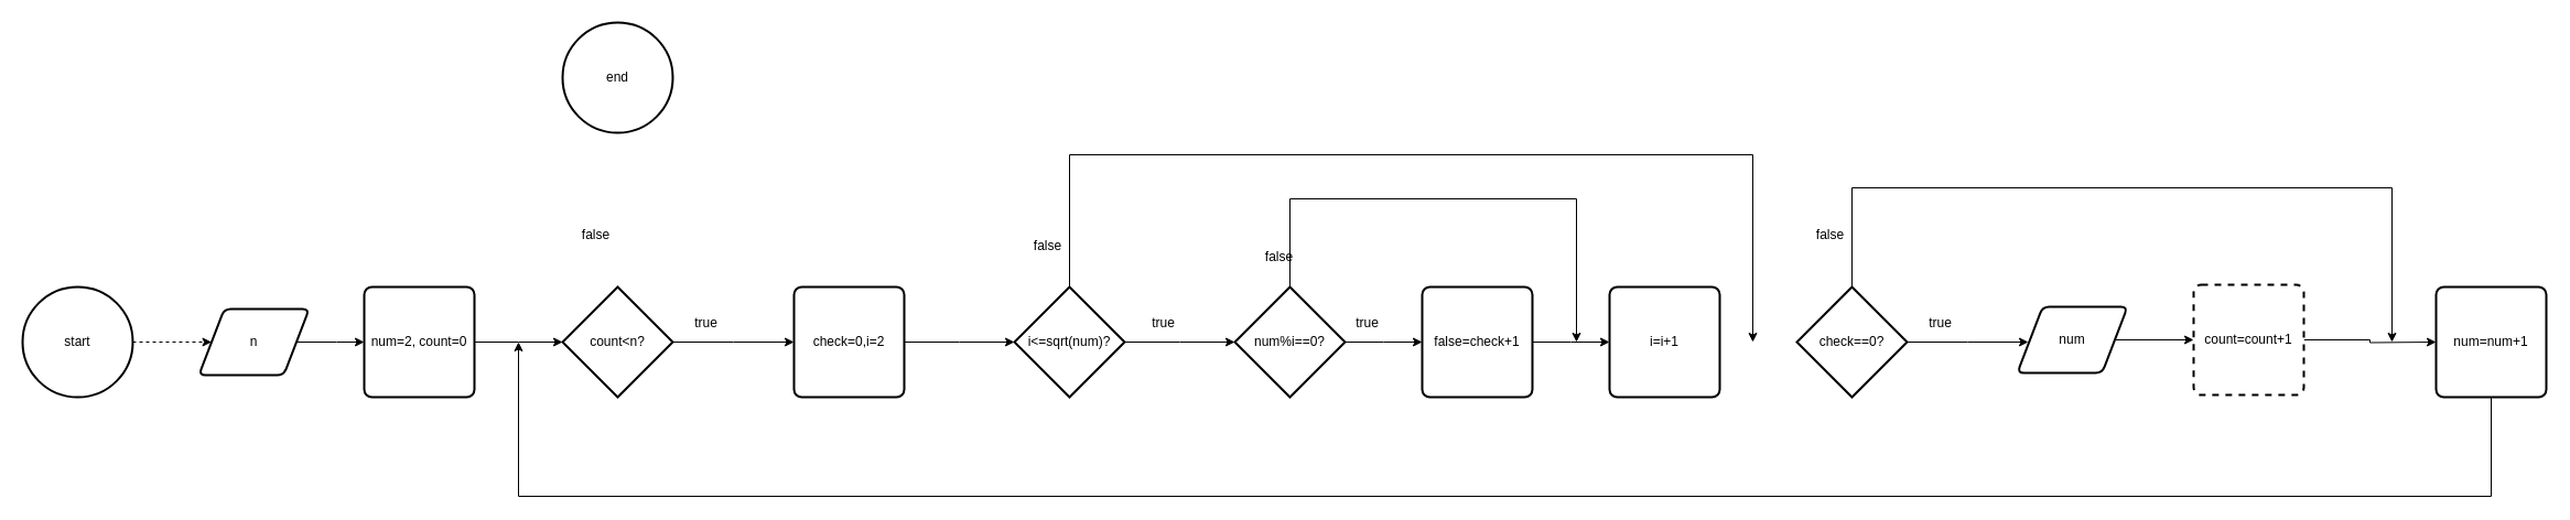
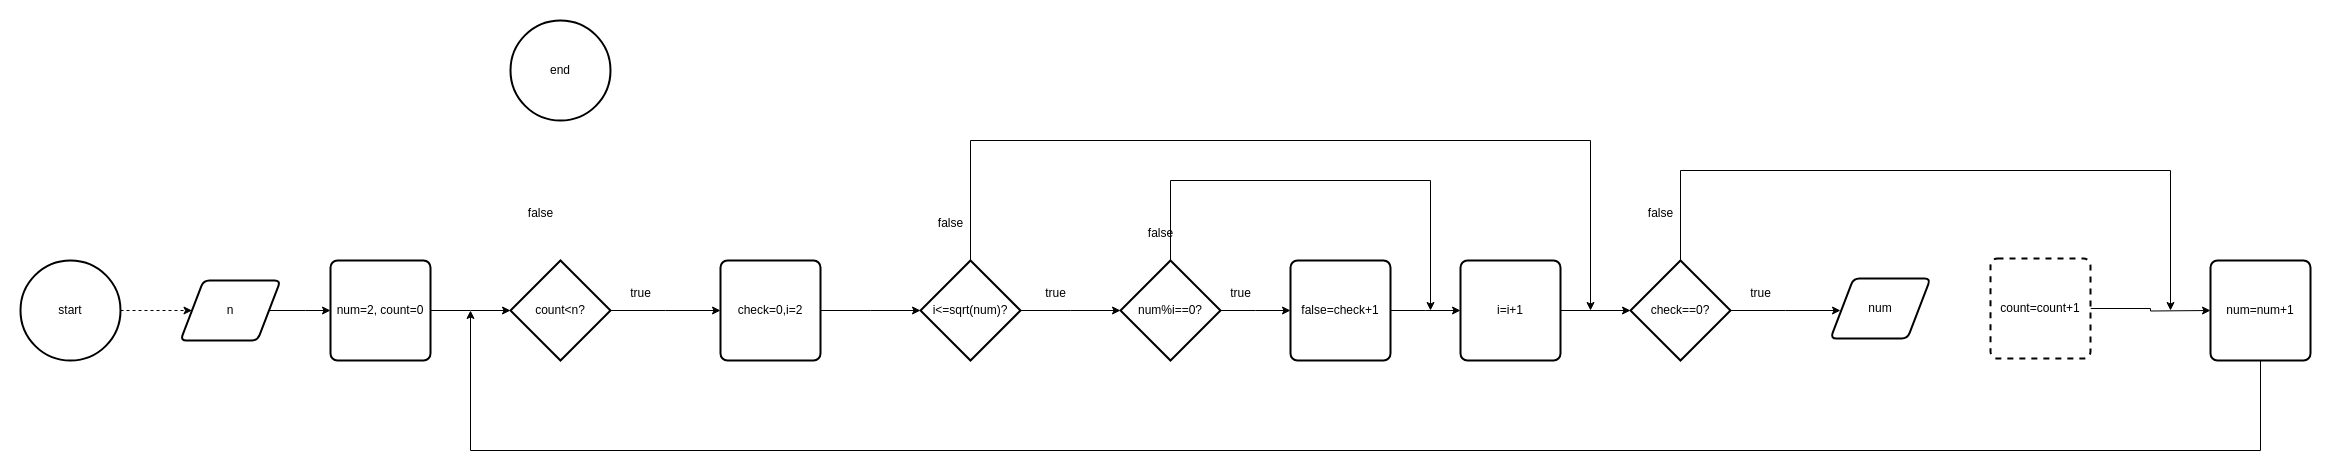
  <mxCell id="0" />
  <mxCell id="1" parent="0" />
  <mxCell id="2" style="edgeStyle=orthogonalEdgeStyle;rounded=0;orthogonalLoop=1;jettySize=auto;html=1;dashed=1;" edge="1" parent="1" source="3" target="5"><mxGeometry relative="1" as="geometry"><mxPoint x="190" y="310" as="targetPoint" /></mxGeometry></mxCell>
  <mxCell id="3" value="start" style="strokeWidth=2;html=1;shape=mxgraph.flowchart.start_2;whiteSpace=wrap;" vertex="1" parent="1"><mxGeometry x="20" y="260" width="100" height="100" as="geometry" /></mxCell>
  <mxCell id="4" style="edgeStyle=orthogonalEdgeStyle;rounded=0;orthogonalLoop=1;jettySize=auto;html=1;" edge="1" parent="1" source="5"><mxGeometry relative="1" as="geometry"><mxPoint x="330" y="310" as="targetPoint" /></mxGeometry></mxCell>
  <mxCell id="5" value="n" style="shape=parallelogram;html=1;strokeWidth=2;perimeter=parallelogramPerimeter;whiteSpace=wrap;rounded=1;arcSize=12;size=0.23;" vertex="1" parent="1"><mxGeometry x="180" y="280" width="100" height="60" as="geometry" /></mxCell>
  <mxCell id="6" style="edgeStyle=orthogonalEdgeStyle;rounded=0;orthogonalLoop=1;jettySize=auto;html=1;" edge="1" parent="1" source="7"><mxGeometry relative="1" as="geometry"><mxPoint x="510" y="310" as="targetPoint" /></mxGeometry></mxCell>
  <mxCell id="7" value="num=2, count=0" style="rounded=1;whiteSpace=wrap;html=1;absoluteArcSize=1;arcSize=14;strokeWidth=2;" vertex="1" parent="1"><mxGeometry x="330" y="260" width="100" height="100" as="geometry" /></mxCell>
  <mxCell id="8" style="edgeStyle=orthogonalEdgeStyle;rounded=0;orthogonalLoop=1;jettySize=auto;html=1;" edge="1" parent="1" source="9"><mxGeometry relative="1" as="geometry"><mxPoint x="720" y="310" as="targetPoint" /></mxGeometry></mxCell>
  <mxCell id="9" value="count&amp;lt;n?" style="strokeWidth=2;html=1;shape=mxgraph.flowchart.decision;whiteSpace=wrap;" vertex="1" parent="1"><mxGeometry x="510" y="260" width="100" height="100" as="geometry" /></mxCell>
  <mxCell id="10" value="false" style="text;html=1;align=center;verticalAlign=middle;resizable=0;points=[];autosize=1;strokeColor=none;fillColor=none;" vertex="1" parent="1"><mxGeometry x="515" y="198" width="50" height="30" as="geometry" /></mxCell>
  <mxCell id="11" value="true" style="text;html=1;align=center;verticalAlign=middle;resizable=0;points=[];autosize=1;strokeColor=none;fillColor=none;" vertex="1" parent="1"><mxGeometry x="620" y="278" width="40" height="30" as="geometry" /></mxCell>
  <mxCell id="12" style="edgeStyle=orthogonalEdgeStyle;rounded=0;orthogonalLoop=1;jettySize=auto;html=1;" edge="1" parent="1" source="13"><mxGeometry relative="1" as="geometry"><mxPoint x="920" y="310" as="targetPoint" /></mxGeometry></mxCell>
  <mxCell id="13" value="check=0,i=2" style="rounded=1;whiteSpace=wrap;html=1;absoluteArcSize=1;arcSize=14;strokeWidth=2;" vertex="1" parent="1"><mxGeometry x="720" y="260" width="100" height="100" as="geometry" /></mxCell>
  <mxCell id="14" style="edgeStyle=orthogonalEdgeStyle;rounded=0;orthogonalLoop=1;jettySize=auto;html=1;" edge="1" parent="1" source="16"><mxGeometry relative="1" as="geometry"><mxPoint x="1120" y="310" as="targetPoint" /></mxGeometry></mxCell>
  <mxCell id="15" style="edgeStyle=orthogonalEdgeStyle;rounded=0;orthogonalLoop=1;jettySize=auto;html=1;" edge="1" parent="1" source="16"><mxGeometry relative="1" as="geometry"><mxPoint x="1590" y="310" as="targetPoint" /><Array as="points"><mxPoint x="970" y="140" /></Array></mxGeometry></mxCell>
  <mxCell id="16" value="i&amp;lt;=sqrt(num)?" style="strokeWidth=2;html=1;shape=mxgraph.flowchart.decision;whiteSpace=wrap;" vertex="1" parent="1"><mxGeometry x="920" y="260" width="100" height="100" as="geometry" /></mxCell>
  <mxCell id="17" value="true" style="text;html=1;align=center;verticalAlign=middle;resizable=0;points=[];autosize=1;strokeColor=none;fillColor=none;" vertex="1" parent="1"><mxGeometry x="1035" y="278" width="40" height="30" as="geometry" /></mxCell>
  <mxCell id="18" style="edgeStyle=orthogonalEdgeStyle;rounded=0;orthogonalLoop=1;jettySize=auto;html=1;" edge="1" parent="1" source="20"><mxGeometry relative="1" as="geometry"><mxPoint x="1290" y="310" as="targetPoint" /></mxGeometry></mxCell>
  <mxCell id="19" style="edgeStyle=orthogonalEdgeStyle;rounded=0;orthogonalLoop=1;jettySize=auto;html=1;" edge="1" parent="1" source="20"><mxGeometry relative="1" as="geometry"><mxPoint x="1430" y="310" as="targetPoint" /><Array as="points"><mxPoint x="1170" y="180" /></Array></mxGeometry></mxCell>
  <mxCell id="20" value="num%i==0?" style="strokeWidth=2;html=1;shape=mxgraph.flowchart.decision;whiteSpace=wrap;" vertex="1" parent="1"><mxGeometry x="1120" y="260" width="100" height="100" as="geometry" /></mxCell>
  <mxCell id="21" style="edgeStyle=orthogonalEdgeStyle;rounded=0;orthogonalLoop=1;jettySize=auto;html=1;" edge="1" parent="1" source="22"><mxGeometry relative="1" as="geometry"><mxPoint x="1460" y="310" as="targetPoint" /></mxGeometry></mxCell>
  <mxCell id="22" value="false=check+1" style="rounded=1;whiteSpace=wrap;html=1;absoluteArcSize=1;arcSize=14;strokeWidth=2;" vertex="1" parent="1"><mxGeometry x="1290" y="260" width="100" height="100" as="geometry" /></mxCell>
  <mxCell id="23" value="true" style="text;html=1;align=center;verticalAlign=middle;resizable=0;points=[];autosize=1;strokeColor=none;fillColor=none;" vertex="1" parent="1"><mxGeometry x="1220" y="278" width="40" height="30" as="geometry" /></mxCell>
  <mxCell id="24" style="edgeStyle=orthogonalEdgeStyle;rounded=0;orthogonalLoop=1;jettySize=auto;html=1;" edge="1" parent="1" source="26"><mxGeometry relative="1" as="geometry"><mxPoint x="1840" y="310" as="targetPoint" /></mxGeometry></mxCell>
  <mxCell id="25" style="edgeStyle=orthogonalEdgeStyle;rounded=0;orthogonalLoop=1;jettySize=auto;html=1;" edge="1" parent="1" source="26"><mxGeometry relative="1" as="geometry"><mxPoint x="2170" y="310" as="targetPoint" /><Array as="points"><mxPoint x="1680" y="170" /></Array></mxGeometry></mxCell>
  <mxCell id="26" value="check==0?" style="strokeWidth=2;html=1;shape=mxgraph.flowchart.decision;whiteSpace=wrap;" vertex="1" parent="1"><mxGeometry x="1630" y="260" width="100" height="100" as="geometry" /></mxCell>
  <mxCell id="27" value="true" style="text;html=1;align=center;verticalAlign=middle;resizable=0;points=[];autosize=1;strokeColor=none;fillColor=none;" vertex="1" parent="1"><mxGeometry x="1740" y="278" width="40" height="30" as="geometry" /></mxCell>
- <mxCell id="28" style="edgeStyle=orthogonalEdgeStyle;rounded=0;orthogonalLoop=1;jettySize=auto;html=1;" edge="1" parent="1" source="29" target="31"><mxGeometry relative="1" as="geometry" /></mxCell>
  <mxCell id="29" value="num" style="shape=parallelogram;html=1;strokeWidth=2;perimeter=parallelogramPerimeter;whiteSpace=wrap;rounded=1;arcSize=12;size=0.23;" vertex="1" parent="1"><mxGeometry x="1830" y="278" width="100" height="60" as="geometry" /></mxCell>
  <mxCell id="30" style="edgeStyle=orthogonalEdgeStyle;rounded=0;orthogonalLoop=1;jettySize=auto;html=1;" edge="1" parent="1" source="31"><mxGeometry relative="1" as="geometry"><mxPoint x="2210" y="310" as="targetPoint" /></mxGeometry></mxCell>
  <mxCell id="31" value="count=count+1" style="rounded=1;whiteSpace=wrap;html=1;absoluteArcSize=1;arcSize=14;strokeWidth=2;dashed=1;" vertex="1" parent="1"><mxGeometry x="1990" y="258" width="100" height="100" as="geometry" /></mxCell>
  <mxCell id="32" value="false" style="text;html=1;align=center;verticalAlign=middle;resizable=0;points=[];autosize=1;strokeColor=none;fillColor=none;" vertex="1" parent="1"><mxGeometry x="1635" y="198" width="50" height="30" as="geometry" /></mxCell>
  <mxCell id="33" value="i=i+1" style="rounded=1;whiteSpace=wrap;html=1;absoluteArcSize=1;arcSize=14;strokeWidth=2;" vertex="1" parent="1"><mxGeometry x="1460" y="260" width="100" height="100" as="geometry" /></mxCell>
+ <mxCell id="34" style="edgeStyle=orthogonalEdgeStyle;rounded=0;orthogonalLoop=1;jettySize=auto;html=1;entryX=0;entryY=0.5;entryDx=0;entryDy=0;entryPerimeter=0;" edge="1" parent="1" source="33" target="26"><mxGeometry relative="1" as="geometry" /></mxCell>
  <mxCell id="35" value="false" style="text;html=1;align=center;verticalAlign=middle;resizable=0;points=[];autosize=1;strokeColor=none;fillColor=none;" vertex="1" parent="1"><mxGeometry x="1135" y="218" width="50" height="30" as="geometry" /></mxCell>
  <mxCell id="36" style="edgeStyle=orthogonalEdgeStyle;rounded=0;orthogonalLoop=1;jettySize=auto;html=1;" edge="1" parent="1" source="37"><mxGeometry relative="1" as="geometry"><mxPoint x="470" y="310" as="targetPoint" /><Array as="points"><mxPoint x="2260" y="450" /></Array></mxGeometry></mxCell>
  <mxCell id="37" value="num=num+1" style="rounded=1;whiteSpace=wrap;html=1;absoluteArcSize=1;arcSize=14;strokeWidth=2;" vertex="1" parent="1"><mxGeometry x="2210" y="260" width="100" height="100" as="geometry" /></mxCell>
  <mxCell id="38" value="false" style="text;html=1;align=center;verticalAlign=middle;resizable=0;points=[];autosize=1;strokeColor=none;fillColor=none;" vertex="1" parent="1"><mxGeometry x="925" y="208" width="50" height="30" as="geometry" /></mxCell>
  <mxCell id="39" value="end" style="strokeWidth=2;html=1;shape=mxgraph.flowchart.start_2;whiteSpace=wrap;" vertex="1" parent="1"><mxGeometry x="510" y="20" width="100" height="100" as="geometry" /></mxCell>
